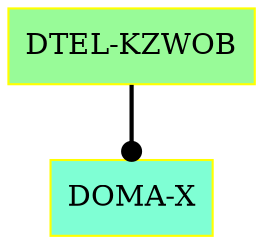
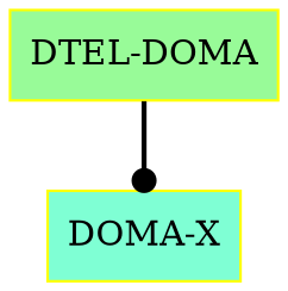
  digraph {
    node [color=yellow shape=box style=filled]
-   "DTEL-KZWOB" [fillcolor=palegreen]
+   "DTEL-KZWOB" [fillcolor=palegreen label="DTEL-DOMA"]
    "DOMA-X" [fillcolor=aquamarine]
    "DTEL-KZWOB" -> "DOMA-X" [style=bold arrowhead=dot]
  }
